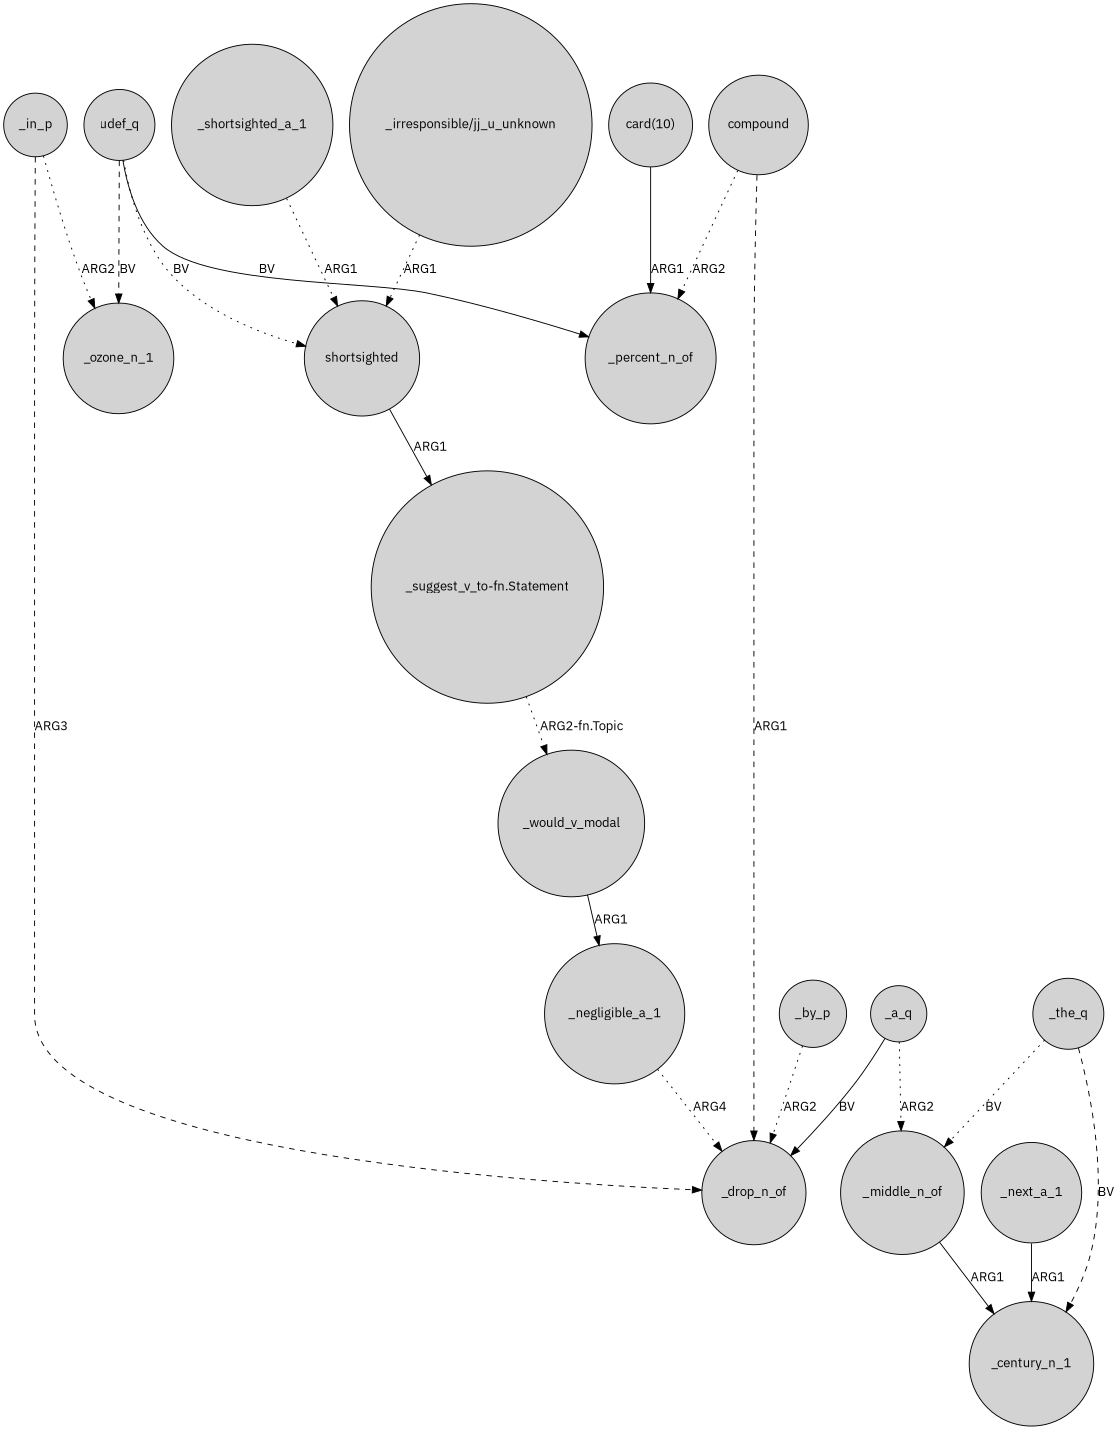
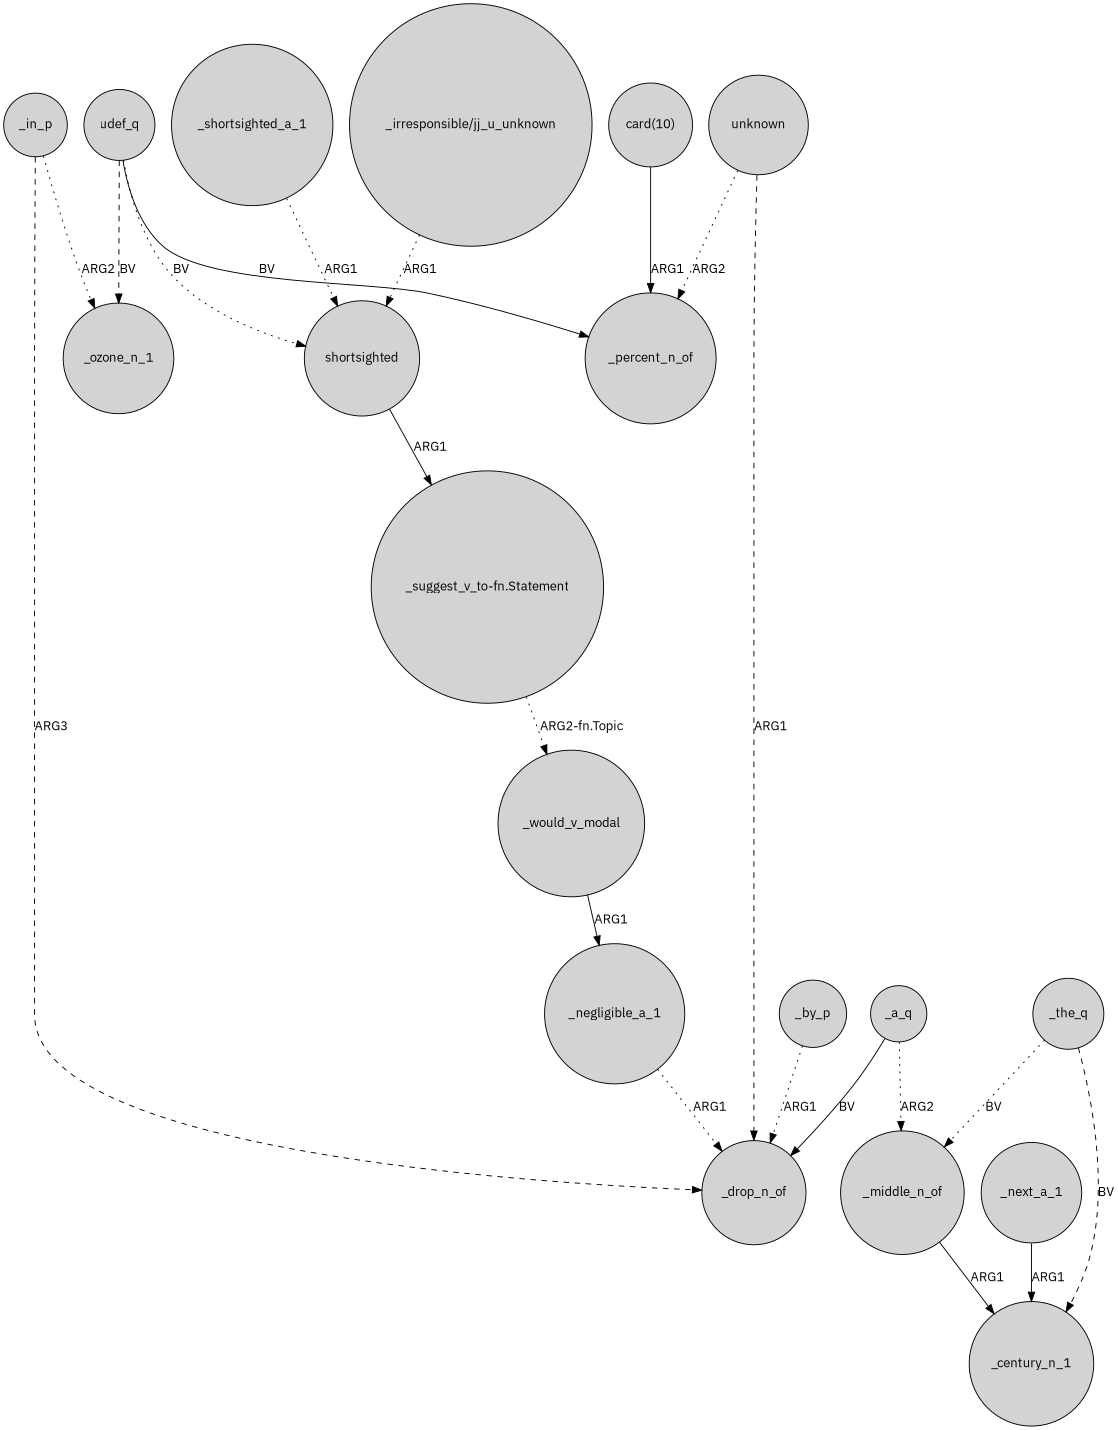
  digraph {
    fontname="IBM Plex Sans"
    node [fontname="IBM Plex Sans" shape=circle style=filled]
    edge [fontname="IBM Plex Sans" style=dotted]
    udef_q
    _ozone_n_1
    n3 [label=shortsighted]
    _percent_n_of
    "_suggest_v_to-fn.Statement"
    _would_v_modal
    _negligible_a_1
    _drop_n_of
    _in_p
    _next_a_1
    _century_n_1
    _shortsighted_a_1
    _a_q
    _middle_n_of
-   compound
+   compound [label=unknown]
    "_irresponsible/jj_u_unknown"
    "card(10)"
    _by_p
    _the_q
    udef_q -> _ozone_n_1 [label=BV style=dashed]
    udef_q -> n3 [label=BV]
    udef_q -> _percent_n_of [label=BV style=solid]
    n3 -> "_suggest_v_to-fn.Statement" [label=ARG1 style=solid]
    "_suggest_v_to-fn.Statement" -> _would_v_modal [label="ARG2-fn.Topic"]
    _would_v_modal -> _negligible_a_1 [label=ARG1 style=solid]
-   _negligible_a_1 -> _drop_n_of [label=ARG4]
+   _negligible_a_1 -> _drop_n_of [label=ARG1]
    _in_p -> _ozone_n_1 [label=ARG2]
    _in_p -> _drop_n_of [label=ARG3 style=dashed]
    _next_a_1 -> _century_n_1 [label=ARG1 style=solid]
    _shortsighted_a_1 -> n3 [label=ARG1]
    _a_q -> _drop_n_of [label=BV style=solid]
    _a_q -> _middle_n_of [label=ARG2]
    _middle_n_of -> _century_n_1 [label=ARG1 style=solid]
    compound -> _percent_n_of [label=ARG2]
    compound -> _drop_n_of [label=ARG1 style=dashed]
    "_irresponsible/jj_u_unknown" -> n3 [label=ARG1]
    "card(10)" -> _percent_n_of [label=ARG1 style=solid]
-   _by_p -> _drop_n_of [label=ARG2]
+   _by_p -> _drop_n_of [label=ARG1]
    _the_q -> _century_n_1 [label=BV style=dashed]
    _the_q -> _middle_n_of [label=BV]
  }
